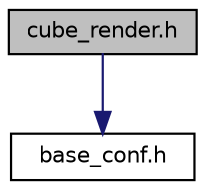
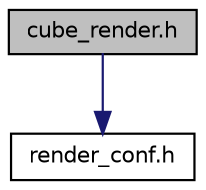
  digraph {
    node [color=black fontname=Helvetica fontsize=10 shape=record style=filled]
    n1 [fillcolor=grey75 fontcolor=black height=0.2 label="cube_render.h" width=0.4]
-   n2 [fillcolor=white height=0.2 label="base_conf.h" width=0.4]
+   n2 [fillcolor=white height=0.2 label="render_conf.h" width=0.4]
    n1 -> n2 [color=midnightblue fontname=Helvetica fontsize=10 labelfontname=Helvetica labelfontsize=10 style=solid]
  }
